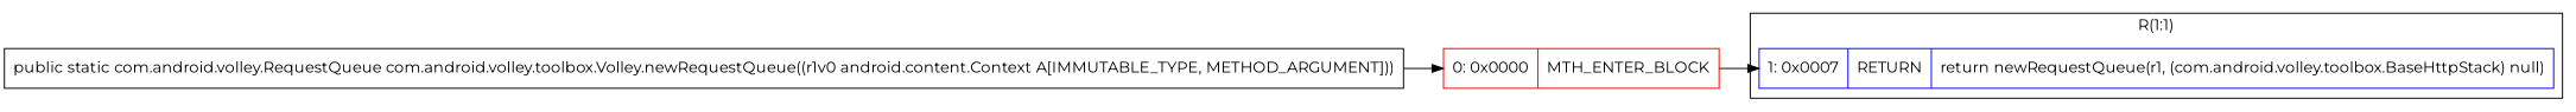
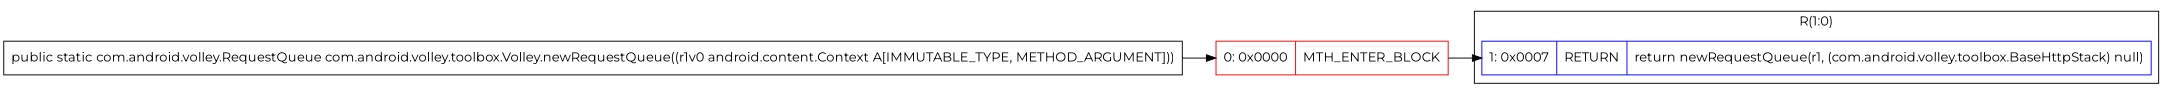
  digraph {
    rankdir=LR
    fontname=Montserrat
    node [shape=record fontname=Montserrat]
    edge [fontname=Montserrat]
    n1 [color=blue label="{1\:\ 0x0007|RETURN\l|return newRequestQueue(r1, (com.android.volley.toolbox.BaseHttpStack) null)\l}"]
    n2 [color=red label="{0\:\ 0x0000|MTH_ENTER_BLOCK\l}"]
    n3 [label="{public static com.android.volley.RequestQueue com.android.volley.toolbox.Volley.newRequestQueue((r1v0 android.content.Context A[IMMUTABLE_TYPE, METHOD_ARGUMENT])) }"]
    subgraph cluster_1 {
-     label="R(1:1)"
+     label="R(1:0)"
      n1
    }
    n2 -> n1
    n3 -> n2
  }
